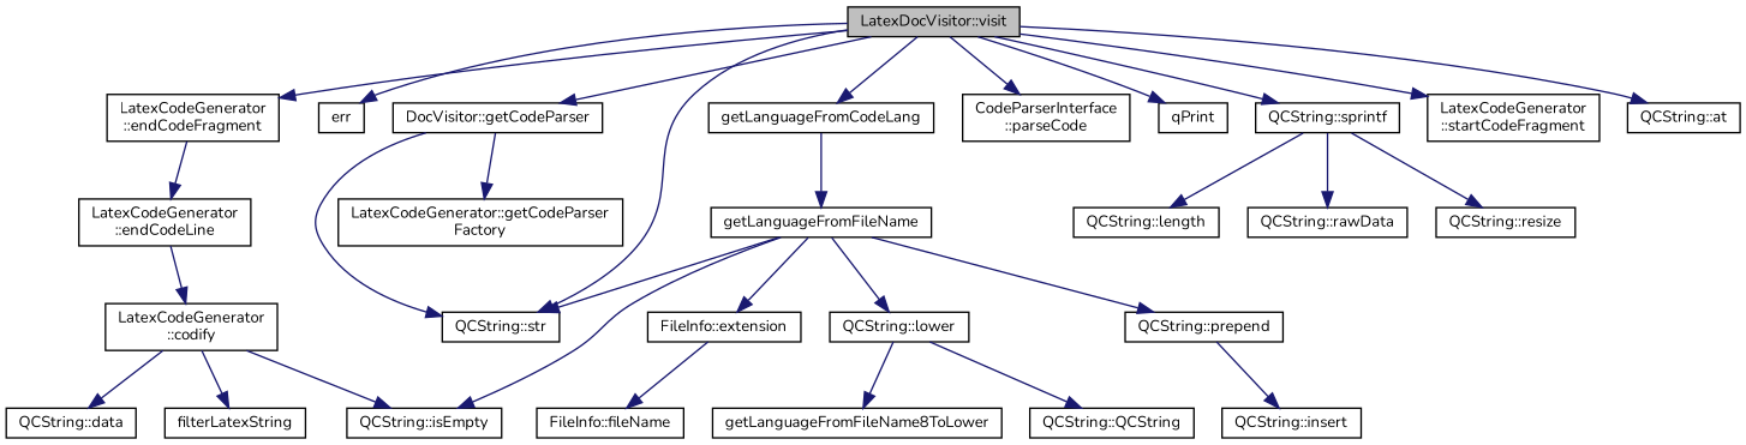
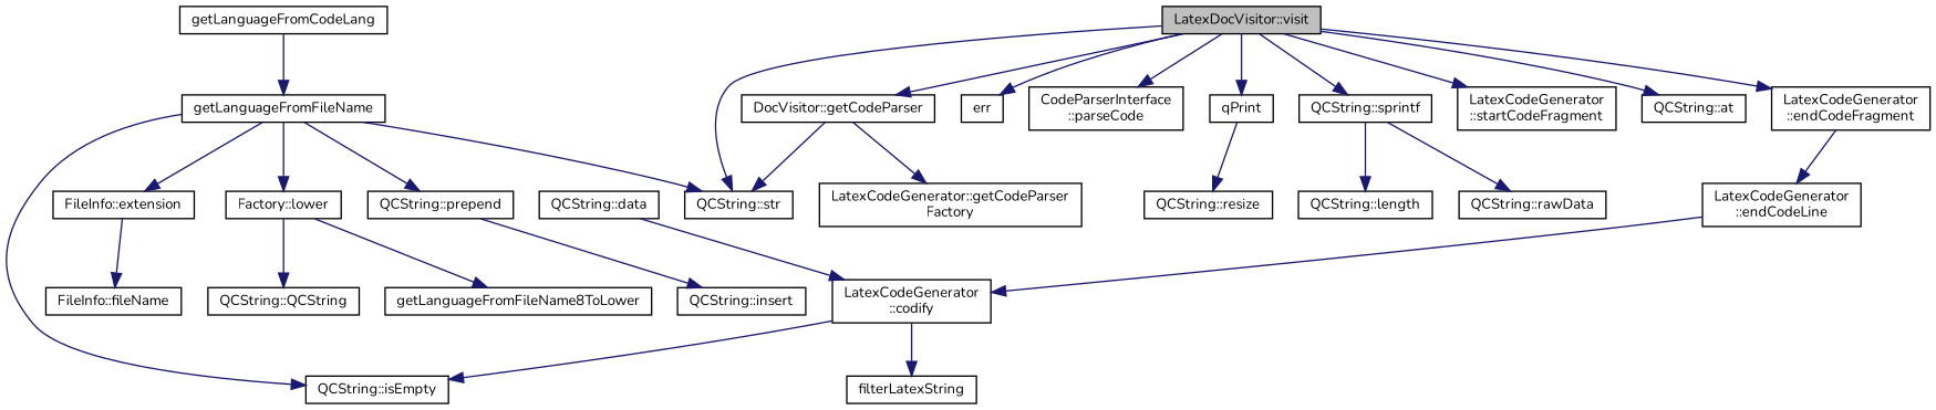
  digraph {
    fontname=Nunito
    rankdir=TB
    node [color=black fillcolor=white fontname=Nunito fontsize=10 shape=record style=filled]
    edge [color=midnightblue fontname=Nunito fontsize=10 labelfontname=Helvetica labelfontsize=10 style=solid]
    n1 [fillcolor=grey75 fontcolor=black height=0.2 label="LatexDocVisitor::visit" width=0.4]
    n2 [height=0.2 label="LatexCodeGenerator\l::endCodeFragment" width=0.4]
    n3 [height=0.2 label=err width=0.4]
    n4 [height=0.2 label="DocVisitor::getCodeParser" width=0.4]
    n5 [height=0.2 label="QCString::str" width=0.4]
    n6 [height=0.2 label=getLanguageFromCodeLang width=0.4]
    n7 [height=0.2 label="CodeParserInterface\l::parseCode" width=0.4]
    n8 [height=0.2 label=qPrint width=0.4]
    n9 [height=0.2 label="QCString::sprintf" width=0.4]
    n10 [height=0.2 label="LatexCodeGenerator\l::startCodeFragment" width=0.4]
    n11 [height=0.2 label="QCString::at" width=0.4]
    n12 [height=0.2 label="LatexCodeGenerator\l::endCodeLine" width=0.4]
    n13 [height=0.2 label="LatexCodeGenerator::getCodeParser\lFactory" width=0.4]
    n14 [height=0.2 label=getLanguageFromFileName width=0.4]
    n15 [height=0.2 label="QCString::length" width=0.4]
    n16 [height=0.2 label="QCString::rawData" width=0.4]
    n17 [height=0.2 label="QCString::resize" width=0.4]
    n18 [height=0.2 label="LatexCodeGenerator\l::codify" width=0.4]
    n19 [height=0.2 label="QCString::data" width=0.4]
    n20 [height=0.2 label=filterLatexString width=0.4]
    n21 [height=0.2 label="QCString::isEmpty" width=0.4]
    n22 [height=0.2 label="FileInfo::extension" width=0.4]
-   n23 [height=0.2 label="QCString::lower" width=0.4]
+   n23 [height=0.2 label="Factory::lower" width=0.4]
    n24 [height=0.2 label="QCString::prepend" width=0.4]
    n25 [height=0.2 label="FileInfo::fileName" width=0.4]
    n26 [height=0.2 label=getLanguageFromFileName8ToLower width=0.4]
    n27 [height=0.2 label="QCString::QCString" width=0.4]
    n28 [height=0.2 label="QCString::insert" width=0.4]
    n1 -> n2
    n1 -> n3
    n1 -> n4
    n1 -> n5
-   n1 -> n6
    n1 -> n7
    n1 -> n8
    n1 -> n9
    n1 -> n10
    n1 -> n11
    n2 -> n12
    n4 -> n5
    n4 -> n13
    n6 -> n14
    n9 -> n15
    n9 -> n16
-   n9 -> n17
+   n8 -> n17
    n12 -> n18
    n14 -> n5
    n14 -> n21
    n14 -> n22
    n14 -> n23
    n14 -> n24
-   n18 -> n19
+   n19 -> n18
    n18 -> n20
    n18 -> n21
    n22 -> n25
    n23 -> n26
    n23 -> n27
    n24 -> n28
  }
